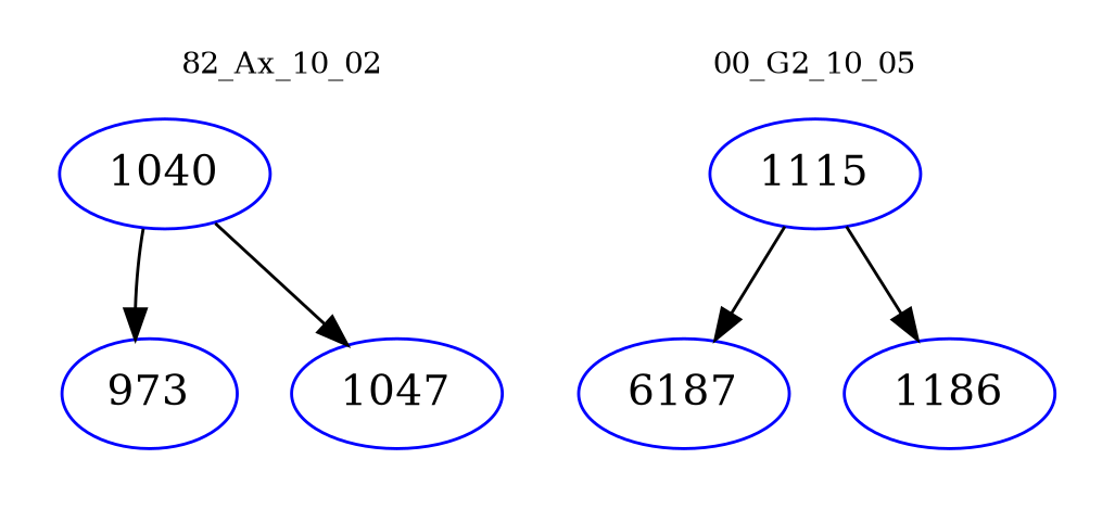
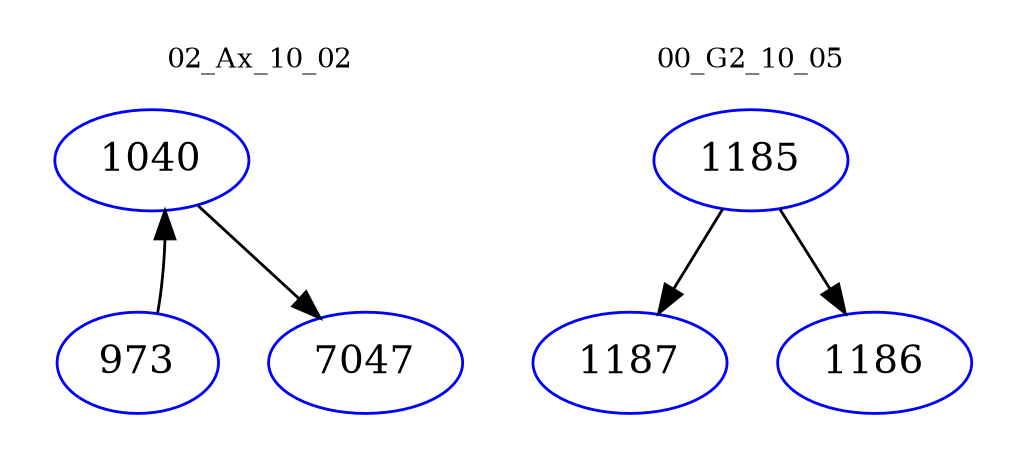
  digraph {
    node [color=blue]
    edge [color=black]
    n1 [label=1040]
    n2 [label=973]
-   n3 [label=1047]
-   n4 [label=1115]
-   n5 [label=6187]
+   n3 [label=7047]
+   n4 [label=1185]
+   n5 [label=1187]
    n6 [label=1186]
    subgraph cluster_1 {
      color=white
      fontsize=10
-     label="82_Ax_10_02"
+     label="02_Ax_10_02"
      n1
      n2
      n3
    }
    subgraph cluster_2 {
      color=white
      fontsize=10
      label="00_G2_10_05"
      n4
      n5
      n6
    }
-   n1 -> n2
+   n2 -> n1
    n1 -> n3
    n4 -> n5
    n4 -> n6
  }
